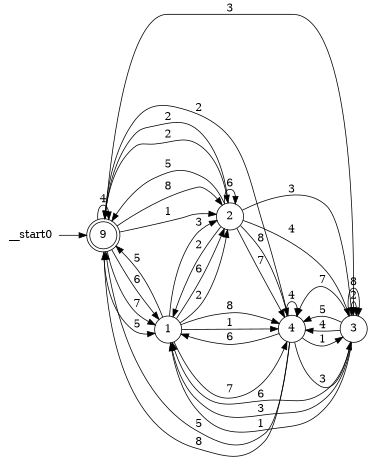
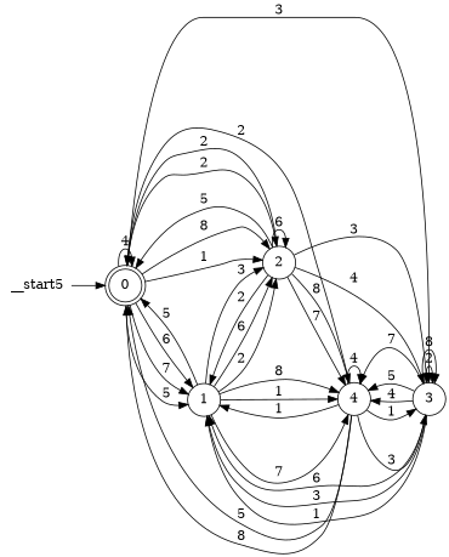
  digraph {
    rankdir=LR
    node [shape=circle]
-   n1 [label=9 shape=doublecircle]
+   n1 [label=0 shape=doublecircle]
    n2 [label=1]
    n3 [label=2]
    n4 [label=3]
    n5 [label=4]
-   __start0 [height=0 shape=none width=0]
+   __start0 [height=0 shape=none width=0 label=__start5]
    n1 -> n1 [label=4]
    n1 -> n2 [label=6]
    n1 -> n2 [label=7]
    n1 -> n2 [label=5]
    n1 -> n3 [label=2]
    n1 -> n3 [label=8]
    n1 -> n3 [label=1]
    n1 -> n4 [label=3]
    n2 -> n1 [label=5]
    n2 -> n3 [label=6]
    n2 -> n3 [label=2]
    n2 -> n3 [label=3]
    n2 -> n5 [label=7]
    n2 -> n5 [label=8]
    n2 -> n5 [label=1]
    n3 -> n1 [label=2]
    n3 -> n1 [label=5]
    n3 -> n2 [label=2]
    n3 -> n3 [label=6]
    n3 -> n4 [label=3]
    n3 -> n4 [label=4]
    n3 -> n5 [label=7]
    n3 -> n5 [label=8]
    n4 -> n2 [label=6]
    n4 -> n2 [label=3]
    n4 -> n2 [label=1]
    n4 -> n4 [label=2]
    n4 -> n4 [label=8]
    n4 -> n5 [label=7]
    n4 -> n5 [label=5]
    n4 -> n5 [label=4]
    n5 -> n1 [label=2]
    n5 -> n1 [label=5]
    n5 -> n1 [label=8]
-   n5 -> n2 [label=6]
+   n5 -> n2 [label=1]
    n5 -> n4 [label=3]
    n5 -> n4 [label=1]
    n5 -> n5 [label=4]
    __start0 -> n1
  }
